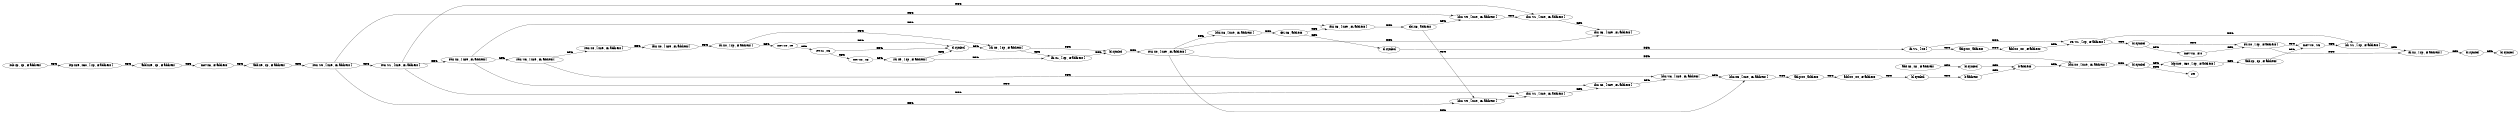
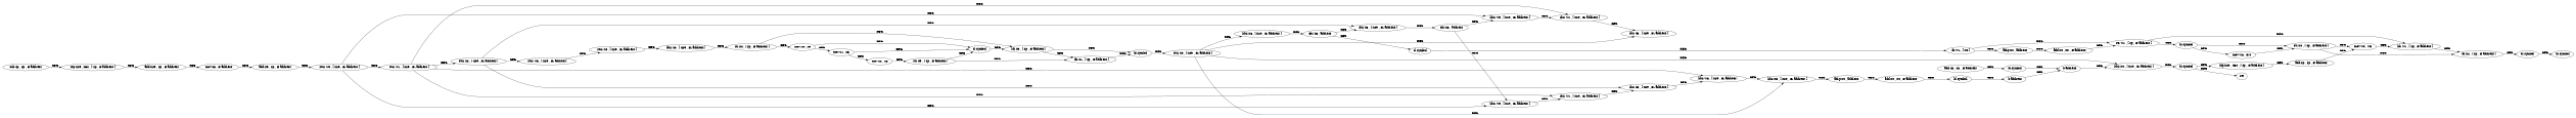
  digraph {
    rankdir=LR
    n1 [label="sub sp , sp , # address"]
    n2 [label="stp x29 , x30 , [ sp , # address ]"]
    n3 [label="add x29 , sp , # address"]
    n4 [label="mov x8 , # address"]
    n5 [label="add x9 , sp , # address"]
    n6 [label="stur w0 , [ x29 , #- address ]"]
    n7 [label="stur w1 , [ x29 , #- address ]"]
    n8 [label="ldur w0 , [ x29 , #- address ]"]
    n9 [label="ldur w0 , [ x29 , #- address ]"]
    n10 [label="stur x2 , [ x29 , #- address ]"]
    n11 [label="ldur w1 , [ x29 , #- address ]"]
    n12 [label="ldur w1 , [ x29 , #- address ]"]
    n13 [label="stur w3 , [ x29 , #- address ]"]
    n14 [label="ldur x8 , [ x29 , #- address ]"]
    n15 [label="ldur x2 , [ x29 , #- address ]"]
    n16 [label="ldur x3 , [ x29 , #- address ]"]
    n17 [label="stur x4 , [ x29 , #- address ]"]
    n18 [label="ldur w3 , [ x29 , #- address ]"]
    n19 [label="cbz x8 , address"]
    n20 [label="ldur x0 , [ x29 , #- address ]"]
    n21 [label="ldur x5 , [ x29 , #- address ]"]
    n22 [label="str x0 , [ sp , # address ]"]
    n23 [label="mov x0 , x9"]
    n24 [label="ldr x0 , [ sp , # address ]"]
-   n25 [label="ret x1 , x5"]
+   n25 [label="mov x1 , x5"]
    n26 [label="bl symbol"]
    n27 [label="ldr x1 , [ sp , # address ]"]
    n28 [label="bl symbol"]
    n29 [label="mov x2 , x8"]
    n30 [label="str x9 , [ sp , # address ]"]
    n31 [label="stur x0 , [ x29 , #- address ]"]
    n32 [label="ldur x8 , [ x29 , #- address ]"]
    n33 [label="ldur x0 , [ x29 , #- address ]"]
    n34 [label="cbz x8 , address"]
    n35 [label="adrp x4 , address"]
    n36 [label="bl symbol"]
    n37 [label="bl symbol"]
    n38 [label="ldr w1 , [ x0 ]"]
    n39 [label="adrp x0 , address"]
    n40 [label="str w1 , [ sp , # address ]"]
    n41 [label="add x0 , x0 , # address"]
    n42 [label="bl symbol"]
    n43 [label="ldr w1 , [ sp , # address ]"]
    n44 [label="mov w8 , # 0"]
    n45 [label="str x0 , [ sp , # address ]"]
    n46 [label="ldr x2 , [ sp , # address ]"]
    n47 [label="mov w0 , w8"]
    n48 [label="bl symbol"]
    n49 [label="bl symbol"]
    n50 [label="add x2 , x2 , # address"]
    n51 [label="bl symbol"]
    n52 [label="b address"]
    n53 [label="add x4 , x4 , # address"]
    n54 [label="bl symbol"]
    n55 [label="b address"]
    n56 [label="ldp x29 , x30 , [ sp , # address ]"]
    n57 [label=ret]
    n58 [label="add sp , sp , # address"]
    n1 -> n2 [label=CFG]
    n2 -> n3 [label=CFG]
    n3 -> n4 [label=CFG]
    n4 -> n5 [label=CFG]
    n5 -> n6 [label=CFG]
    n6 -> n7 [label=CFG]
    n6 -> n8 [label=DFG]
    n6 -> n9 [label=DFG]
    n7 -> n10 [label=DFG]
    n7 -> n11 [label=DFG]
    n7 -> n12 [label=DFG]
    n8 -> n11 [label=CFG]
    n9 -> n12 [label=CFG]
    n10 -> n13 [label=CFG]
    n10 -> n14 [label=DFG]
    n10 -> n15 [label=DFG]
    n11 -> n16 [label=CFG]
    n12 -> n15 [label=CFG]
    n13 -> n17 [label=CFG]
-   n13 -> n18 [label=DFG]
+   n7 -> n18 [label=DFG]
    n14 -> n19 [label=DFG]
    n15 -> n18 [label=CFG]
    n17 -> n20 [label=DFG]
    n18 -> n21 [label=CFG]
    n19 -> n8 [label=CFG]
    n19 -> n9 [label=CFG]
    n20 -> n22 [label=DFG]
    n21 -> n35 [label=CFG]
    n22 -> n23 [label=CFG]
    n22 -> n24 [label=DFG]
    n23 -> n25 [label=CFG]
    n23 -> n26 [label=DFG]
    n24 -> n27 [label=CFG]
    n24 -> n28 [label=DFG]
    n25 -> n26 [label=DFG]
    n25 -> n29 [label=CFG]
    n26 -> n24 [label=CFG]
    n27 -> n28 [label=DFG]
    n28 -> n31 [label=DFG]
    n29 -> n30 [label=CFG]
    n30 -> n26 [label=CFG]
    n30 -> n27 [label=DFG]
    n31 -> n16 [label=DFG]
    n31 -> n21 [label=DFG]
    n31 -> n32 [label=DFG]
    n31 -> n33 [label=DFG]
    n32 -> n34 [label=DFG]
    n33 -> n36 [label=DFG]
    n34 -> n14 [label=CFG]
    n34 -> n37 [label=CFG]
    n35 -> n53 [label=CFG]
    n36 -> n56 [label=CFG]
    n36 -> n57 [label=DFG]
    n37 -> n38 [label=DFG]
    n38 -> n39 [label=CFG]
    n38 -> n40 [label=DFG]
    n39 -> n41 [label=DFG]
    n40 -> n42 [label=CFG]
    n40 -> n43 [label=DFG]
    n41 -> n40 [label=CFG]
    n42 -> n44 [label=CFG]
    n42 -> n45 [label=DFG]
    n43 -> n46 [label=CFG]
    n44 -> n45 [label=CFG]
    n45 -> n46 [label=DFG]
    n45 -> n47 [label=CFG]
    n46 -> n48 [label=CFG]
    n47 -> n43 [label=CFG]
    n48 -> n49 [label=CFG]
    n50 -> n51 [label=CFG]
    n51 -> n52 [label=CFG]
    n52 -> n33 [label=CFG]
    n53 -> n54 [label=CFG]
    n54 -> n55 [label=CFG]
    n55 -> n52 [label=CFG]
    n56 -> n58 [label=CFG]
    n58 -> n47 [label=CFG]
  }
